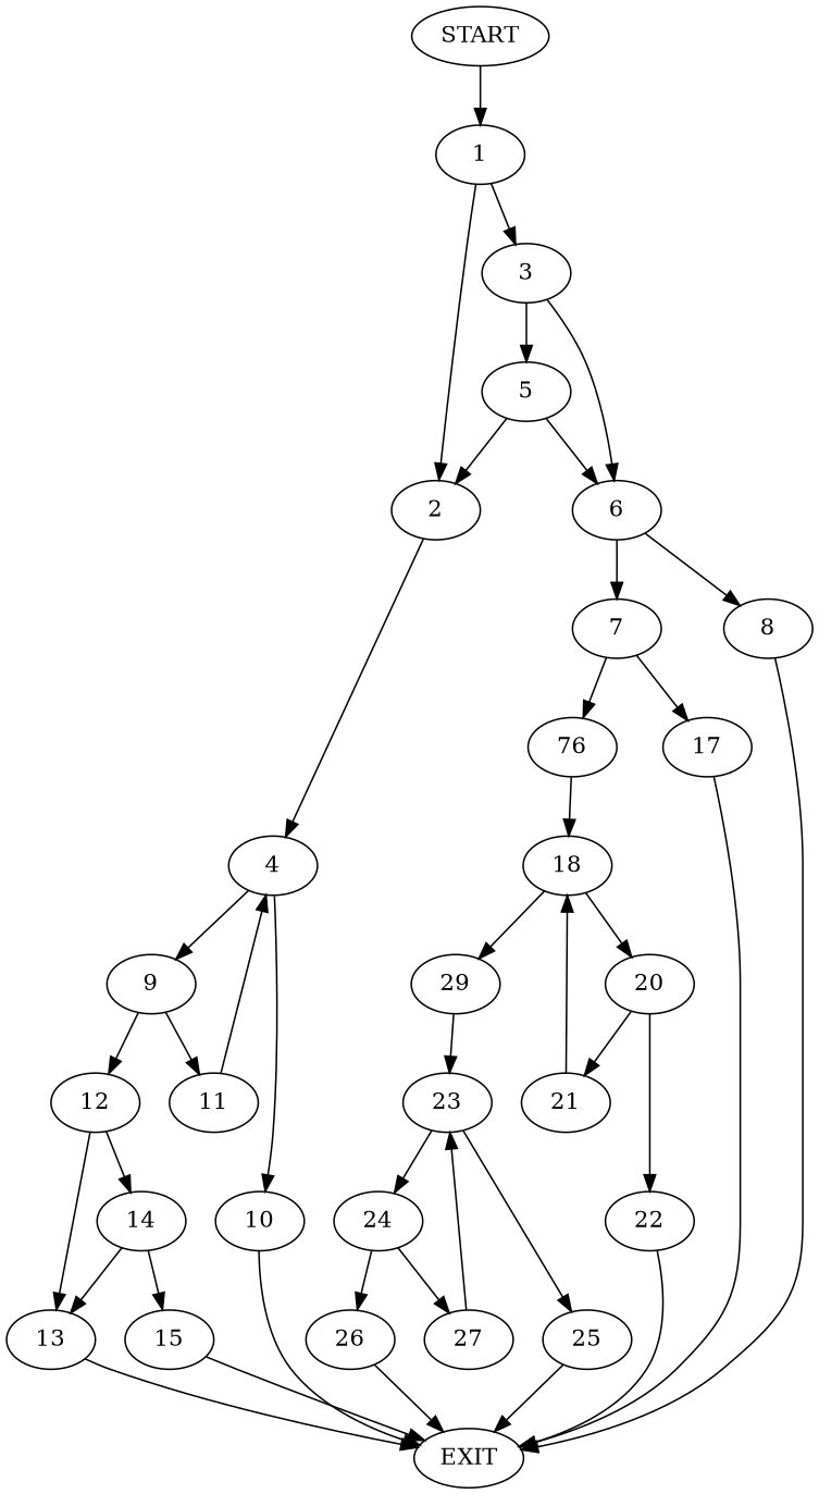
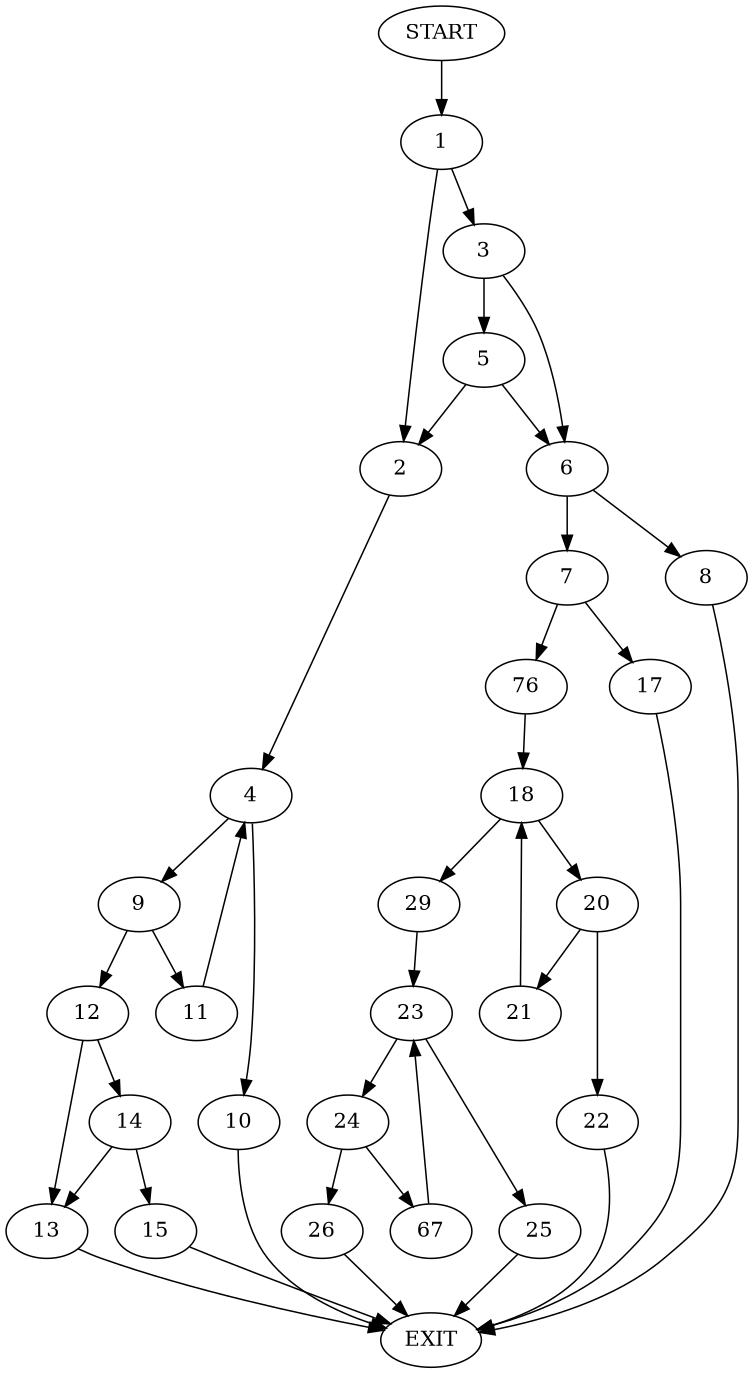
  digraph {
    n1 [label=START]
    1
    2
    3
    n5 [label=EXIT]
    4
    5
    6
    9
    10
    7
    8
    11
    12
    n15 [label=76]
    17
    18
    13
    14
    15
    n21 [label=29]
    20
    23
    21
    22
    24
    25
    26
-   27
+   27 [label=67]
    n1 -> 1
    1 -> 2
    1 -> 3
    2 -> 4
    3 -> 5
    3 -> 6
    4 -> 9
    4 -> 10
    5 -> 2
    5 -> 6
    6 -> 7
    6 -> 8
    9 -> 11
    9 -> 12
    10 -> n5
    7 -> n15
    7 -> 17
    8 -> n5
    11 -> 4
    12 -> 13
    12 -> 14
    n15 -> 18
    17 -> n5
    18 -> n21
    18 -> 20
    13 -> n5
    14 -> 13
    14 -> 15
    15 -> n5
    n21 -> 23
    20 -> 21
    20 -> 22
    23 -> 24
    23 -> 25
    21 -> 18
    22 -> n5
    24 -> 26
    24 -> 27
    25 -> n5
    26 -> n5
    27 -> 23
  }
